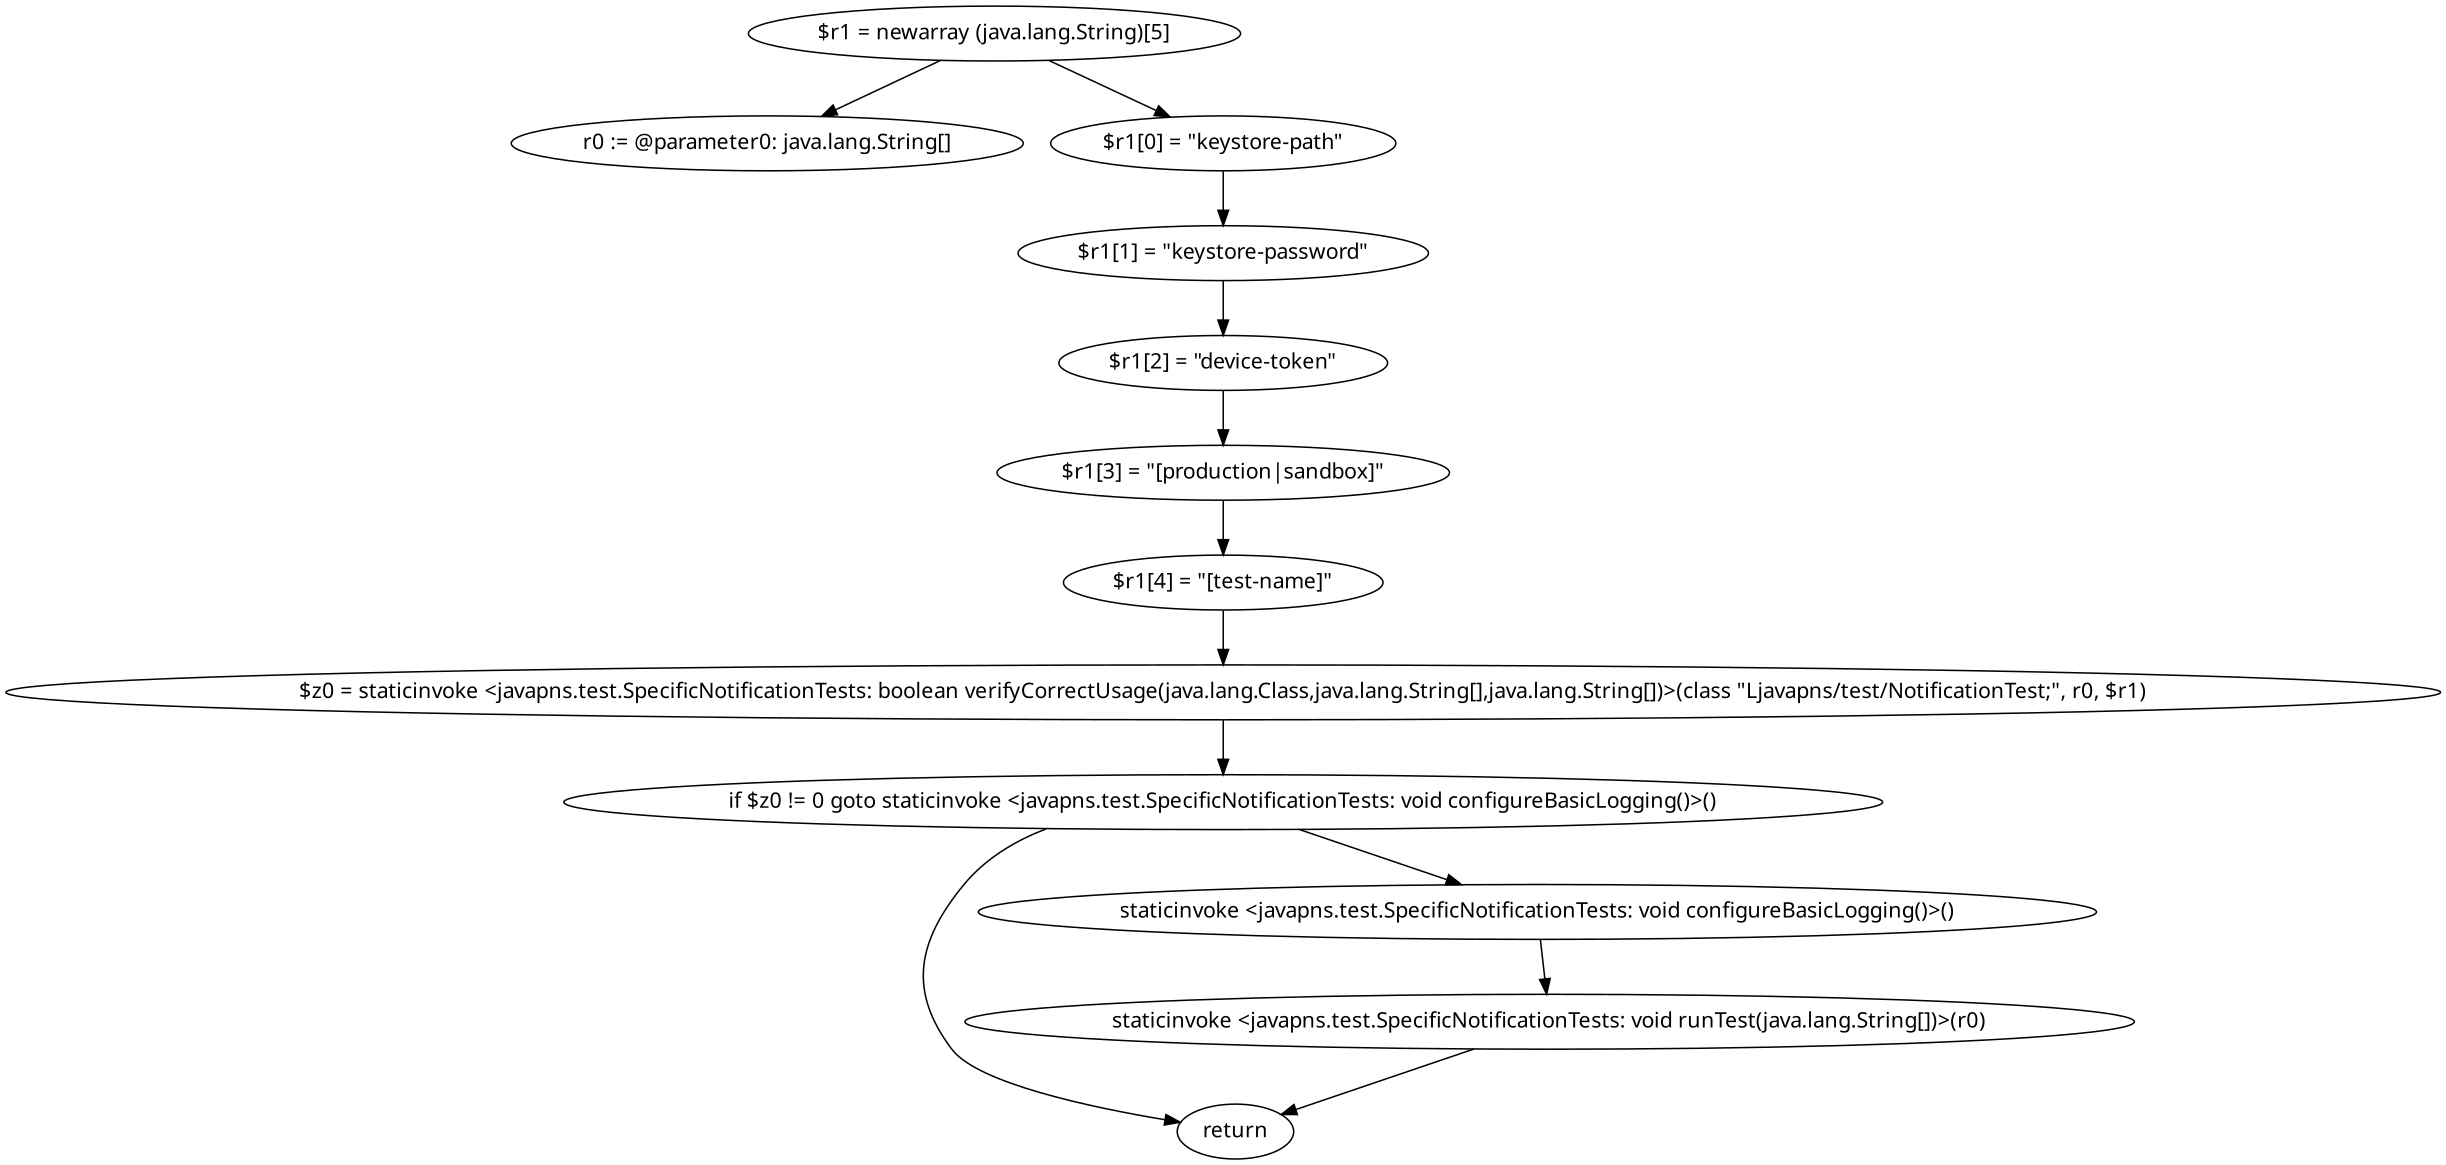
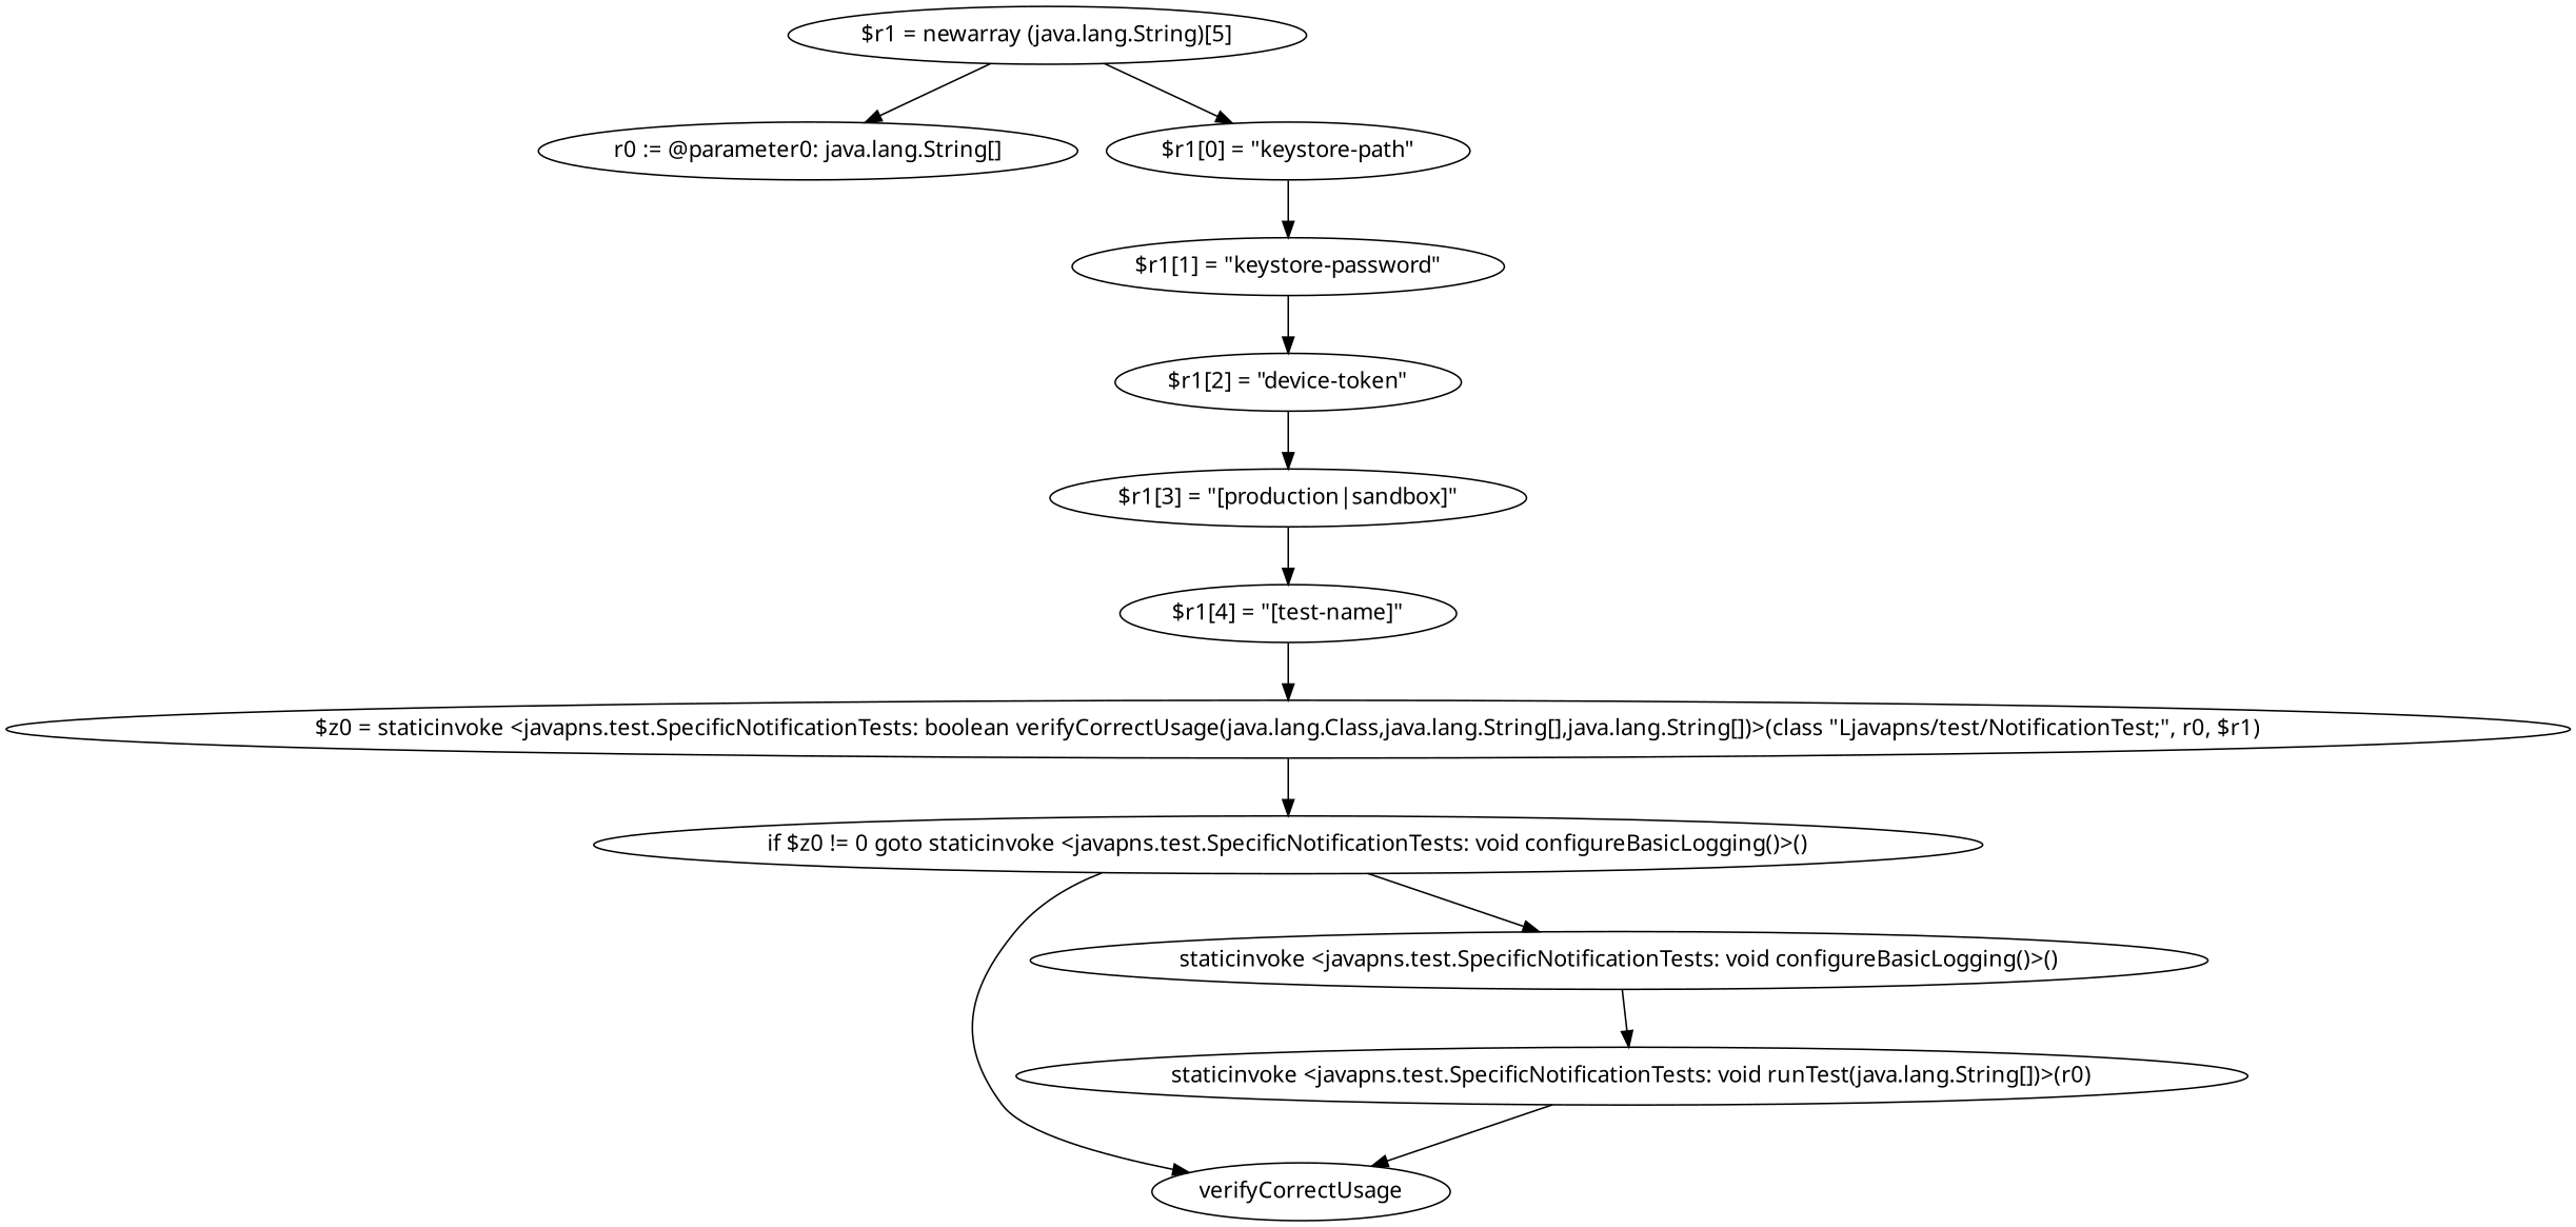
  digraph {
    fontname="Noto Sans"
    node [fontname="Noto Sans"]
    edge [fontname="Noto Sans"]
    "$r1 = newarray (java.lang.String)[5]"
    "r0 := @parameter0: java.lang.String[]"
    "$r1[0] = \"keystore-path\""
    "$r1[1] = \"keystore-password\""
    "$r1[2] = \"device-token\""
    "$r1[3] = \"[production|sandbox]\""
    "$r1[4] = \"[test-name]\""
    "$z0 = staticinvoke <javapns.test.SpecificNotificationTests: boolean verifyCorrectUsage(java.lang.Class,java.lang.String[],java.lang.String[])>(class \"Ljavapns/test/NotificationTest;\", r0, $r1)"
    "if $z0 != 0 goto staticinvoke <javapns.test.SpecificNotificationTests: void configureBasicLogging()>()"
-   return
+   return [label=verifyCorrectUsage]
    "staticinvoke <javapns.test.SpecificNotificationTests: void configureBasicLogging()>()"
    "staticinvoke <javapns.test.SpecificNotificationTests: void runTest(java.lang.String[])>(r0)"
    "$r1 = newarray (java.lang.String)[5]" -> "r0 := @parameter0: java.lang.String[]"
    "$r1 = newarray (java.lang.String)[5]" -> "$r1[0] = \"keystore-path\""
    "$r1[0] = \"keystore-path\"" -> "$r1[1] = \"keystore-password\""
    "$r1[1] = \"keystore-password\"" -> "$r1[2] = \"device-token\""
    "$r1[2] = \"device-token\"" -> "$r1[3] = \"[production|sandbox]\""
    "$r1[3] = \"[production|sandbox]\"" -> "$r1[4] = \"[test-name]\""
    "$r1[4] = \"[test-name]\"" -> "$z0 = staticinvoke <javapns.test.SpecificNotificationTests: boolean verifyCorrectUsage(java.lang.Class,java.lang.String[],java.lang.String[])>(class \"Ljavapns/test/NotificationTest;\", r0, $r1)"
    "$z0 = staticinvoke <javapns.test.SpecificNotificationTests: boolean verifyCorrectUsage(java.lang.Class,java.lang.String[],java.lang.String[])>(class \"Ljavapns/test/NotificationTest;\", r0, $r1)" -> "if $z0 != 0 goto staticinvoke <javapns.test.SpecificNotificationTests: void configureBasicLogging()>()"
    "if $z0 != 0 goto staticinvoke <javapns.test.SpecificNotificationTests: void configureBasicLogging()>()" -> return
    "if $z0 != 0 goto staticinvoke <javapns.test.SpecificNotificationTests: void configureBasicLogging()>()" -> "staticinvoke <javapns.test.SpecificNotificationTests: void configureBasicLogging()>()"
    "staticinvoke <javapns.test.SpecificNotificationTests: void configureBasicLogging()>()" -> "staticinvoke <javapns.test.SpecificNotificationTests: void runTest(java.lang.String[])>(r0)"
    "staticinvoke <javapns.test.SpecificNotificationTests: void runTest(java.lang.String[])>(r0)" -> return
  }
